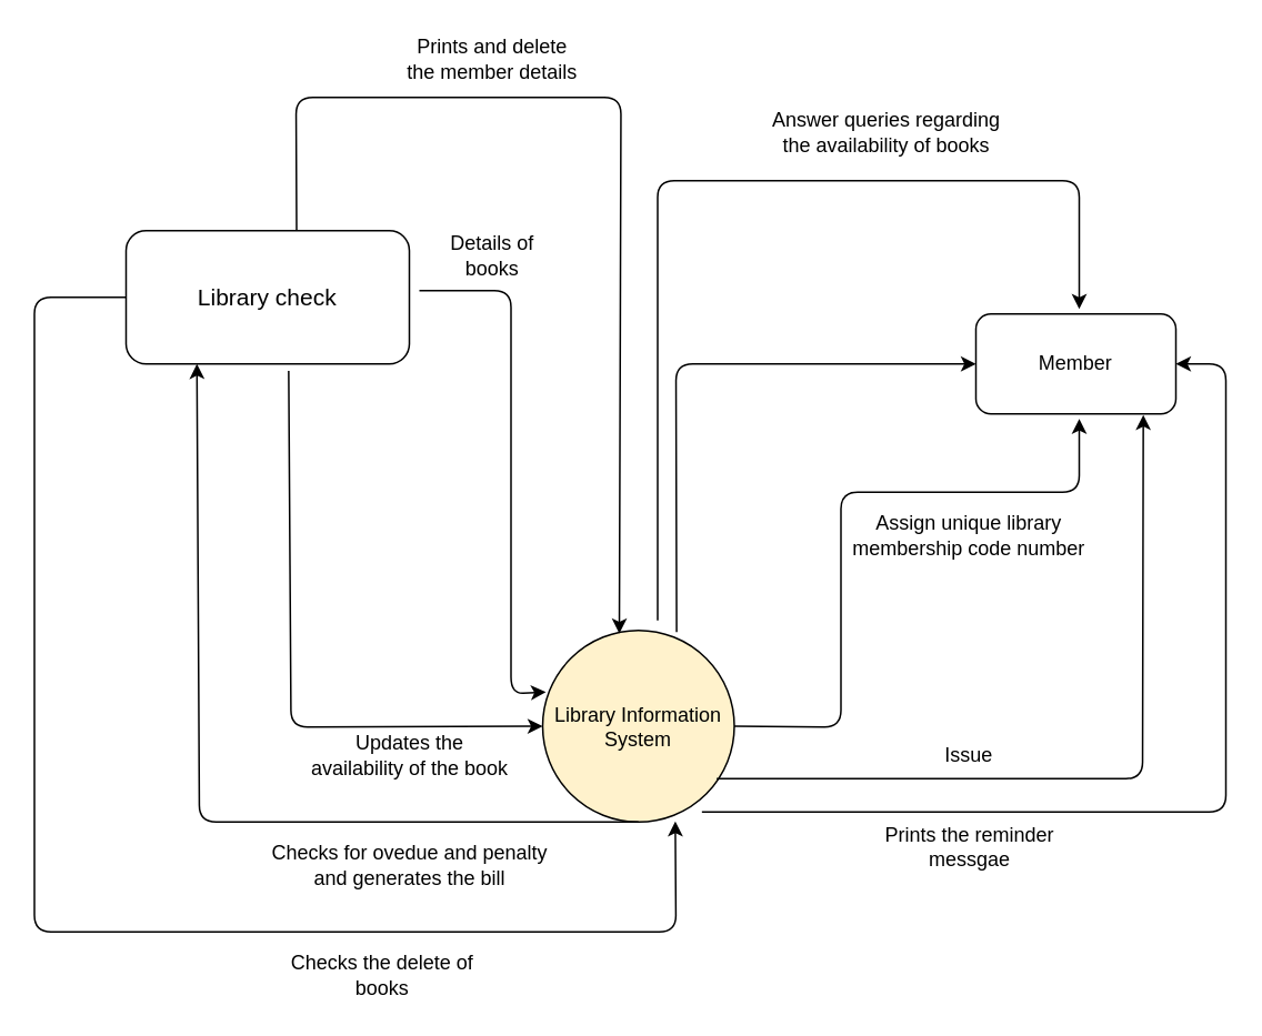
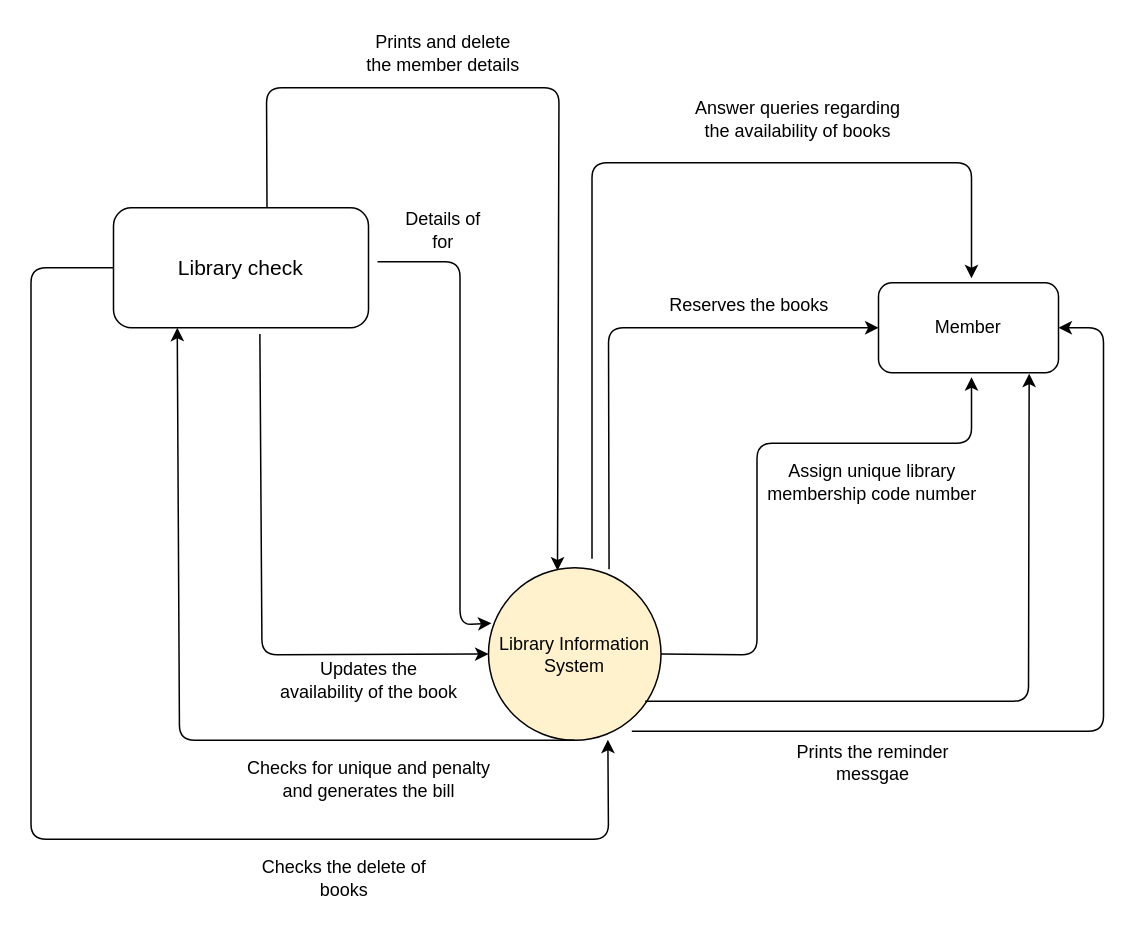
  <mxCell id="0" />
  <mxCell id="1" parent="0" />
  <mxCell id="2" value="Library Information System" style="ellipse;whiteSpace=wrap;html=1;aspect=fixed;fillColor=#fff2cc;" vertex="1" parent="1"><mxGeometry x="325" y="378" width="115" height="115" as="geometry" /></mxCell>
  <mxCell id="3" value="&lt;font style=&quot;font-size: 14px;&quot;&gt;Library check&lt;/font&gt;" style="rounded=1;whiteSpace=wrap;html=1;" vertex="1" parent="1"><mxGeometry x="75" y="138" width="170" height="80" as="geometry" /></mxCell>
  <mxCell id="4" value="Member" style="rounded=1;whiteSpace=wrap;html=1;" vertex="1" parent="1"><mxGeometry x="585" y="188" width="120" height="60" as="geometry" /></mxCell>
  <mxCell id="5" value="" style="endArrow=classic;html=1;rounded=1;exitX=0.602;exitY=0.003;exitDx=0;exitDy=0;exitPerimeter=0;entryX=0.4;entryY=0.016;entryDx=0;entryDy=0;entryPerimeter=0;curved=0;" edge="1" parent="1" source="3" target="2"><mxGeometry width="50" height="50" relative="1" as="geometry"><mxPoint x="175" y="48" as="sourcePoint" /><mxPoint x="415" y="368" as="targetPoint" /><Array as="points"><mxPoint x="177" y="58" /><mxPoint x="372" y="58" /></Array></mxGeometry></mxCell>
  <mxCell id="6" value="" style="endArrow=classic;html=1;rounded=1;entryX=0.017;entryY=0.322;entryDx=0;entryDy=0;entryPerimeter=0;curved=0;" edge="1" parent="1" target="2"><mxGeometry width="50" height="50" relative="1" as="geometry"><mxPoint x="251" y="174" as="sourcePoint" /><mxPoint x="411" y="163" as="targetPoint" /><Array as="points"><mxPoint x="306" y="174" /><mxPoint x="306" y="416" /></Array></mxGeometry></mxCell>
  <mxCell id="7" value="Prints and delete the member details" style="text;html=1;strokeColor=none;fillColor=none;align=center;verticalAlign=middle;whiteSpace=wrap;rounded=0;" vertex="1" parent="1"><mxGeometry x="240" y="20" width="110" height="30" as="geometry" /></mxCell>
- <mxCell id="8" value="Details of books" style="text;html=1;strokeColor=none;fillColor=none;align=center;verticalAlign=middle;whiteSpace=wrap;rounded=0;" vertex="1" parent="1"><mxGeometry x="265" y="138" width="60" height="30" as="geometry" /></mxCell>
+ <mxCell id="8" value="Details of for" style="text;html=1;strokeColor=none;fillColor=none;align=center;verticalAlign=middle;whiteSpace=wrap;rounded=0;" vertex="1" parent="1"><mxGeometry x="265" y="138" width="60" height="30" as="geometry" /></mxCell>
  <mxCell id="9" value="" style="endArrow=classic;html=1;rounded=1;exitX=0.574;exitY=1.052;exitDx=0;exitDy=0;exitPerimeter=0;entryX=0;entryY=0.5;entryDx=0;entryDy=0;curved=0;" edge="1" parent="1" source="3" target="2"><mxGeometry width="50" height="50" relative="1" as="geometry"><mxPoint x="361" y="411" as="sourcePoint" /><mxPoint x="411" y="361" as="targetPoint" /><Array as="points"><mxPoint x="174" y="436" /></Array></mxGeometry></mxCell>
  <mxCell id="10" value="Updates the availability of the book" style="text;html=1;strokeColor=none;fillColor=none;align=center;verticalAlign=middle;whiteSpace=wrap;rounded=0;" vertex="1" parent="1"><mxGeometry x="185" y="438" width="121" height="30" as="geometry" /></mxCell>
  <mxCell id="11" value="" style="endArrow=classic;html=1;rounded=1;exitX=0.5;exitY=1;exitDx=0;exitDy=0;entryX=0.25;entryY=1;entryDx=0;entryDy=0;curved=0;" edge="1" parent="1" source="2" target="3"><mxGeometry width="50" height="50" relative="1" as="geometry"><mxPoint x="361" y="411" as="sourcePoint" /><mxPoint x="411" y="361" as="targetPoint" /><Array as="points"><mxPoint x="119" y="493" /></Array></mxGeometry></mxCell>
- <mxCell id="12" value="Checks for ovedue and penalty and generates the bill" style="text;html=1;strokeColor=none;fillColor=none;align=center;verticalAlign=middle;whiteSpace=wrap;rounded=0;" vertex="1" parent="1"><mxGeometry x="152" y="504" width="187" height="30" as="geometry" /></mxCell>
+ <mxCell id="12" value="Checks for unique and penalty and generates the bill" style="text;html=1;strokeColor=none;fillColor=none;align=center;verticalAlign=middle;whiteSpace=wrap;rounded=0;" vertex="1" parent="1"><mxGeometry x="152" y="504" width="187" height="30" as="geometry" /></mxCell>
  <mxCell id="13" value="" style="endArrow=classic;html=1;rounded=1;exitX=0;exitY=0.5;exitDx=0;exitDy=0;entryX=0.692;entryY=0.997;entryDx=0;entryDy=0;entryPerimeter=0;curved=0;" edge="1" parent="1" source="3" target="2"><mxGeometry width="50" height="50" relative="1" as="geometry"><mxPoint x="361" y="411" as="sourcePoint" /><mxPoint x="411" y="361" as="targetPoint" /><Array as="points"><mxPoint x="20" y="178" /><mxPoint x="20" y="559" /><mxPoint x="405" y="559" /></Array></mxGeometry></mxCell>
  <mxCell id="14" value="Checks the delete of books" style="text;html=1;strokeColor=none;fillColor=none;align=center;verticalAlign=middle;whiteSpace=wrap;rounded=0;" vertex="1" parent="1"><mxGeometry x="163" y="570" width="132" height="30" as="geometry" /></mxCell>
  <mxCell id="15" value="" style="endArrow=classic;html=1;rounded=1;curved=0;" edge="1" parent="1"><mxGeometry width="50" height="50" relative="1" as="geometry"><mxPoint x="394" y="372" as="sourcePoint" /><mxPoint x="647" y="185" as="targetPoint" /><Array as="points"><mxPoint x="394" y="108" /><mxPoint x="647" y="108" /></Array></mxGeometry></mxCell>
  <mxCell id="16" value="Answer queries regarding the availability of books" style="text;html=1;strokeColor=none;fillColor=none;align=center;verticalAlign=middle;whiteSpace=wrap;rounded=0;" vertex="1" parent="1"><mxGeometry x="460" y="64" width="143" height="30" as="geometry" /></mxCell>
  <mxCell id="17" value="" style="endArrow=classic;html=1;rounded=1;entryX=0;entryY=0.5;entryDx=0;entryDy=0;exitX=0.699;exitY=0.009;exitDx=0;exitDy=0;exitPerimeter=0;curved=0;" edge="1" parent="1" source="2" target="4"><mxGeometry width="50" height="50" relative="1" as="geometry"><mxPoint x="361" y="312" as="sourcePoint" /><mxPoint x="411" y="262" as="targetPoint" /><Array as="points"><mxPoint x="405" y="218" /></Array></mxGeometry></mxCell>
+ <mxCell id="18" value="Reserves the books" style="text;strokeColor=none;fillColor=none;align=left;verticalAlign=middle;spacingLeft=4;spacingRight=4;overflow=hidden;points=[[0,0.5],[1,0.5]];portConstraint=eastwest;rotatable=0;whiteSpace=wrap;html=1;" vertex="1" parent="1"><mxGeometry x="440" y="188" width="132" height="30" as="geometry" /></mxCell>
  <mxCell id="19" value="" style="endArrow=classic;html=1;rounded=1;exitX=1;exitY=0.5;exitDx=0;exitDy=0;curved=0;" edge="1" parent="1" source="2"><mxGeometry width="50" height="50" relative="1" as="geometry"><mxPoint x="361" y="312" as="sourcePoint" /><mxPoint x="647" y="251" as="targetPoint" /><Array as="points"><mxPoint x="504" y="436" /><mxPoint x="504" y="295" /><mxPoint x="647" y="295" /></Array></mxGeometry></mxCell>
  <mxCell id="20" value="Assign unique library membership code number" style="text;html=1;strokeColor=none;fillColor=none;align=center;verticalAlign=middle;whiteSpace=wrap;rounded=0;" vertex="1" parent="1"><mxGeometry x="504" y="306" width="154" height="30" as="geometry" /></mxCell>
  <mxCell id="21" value="" style="endArrow=classic;html=1;rounded=1;exitX=0.908;exitY=0.774;exitDx=0;exitDy=0;exitPerimeter=0;entryX=0.837;entryY=1.01;entryDx=0;entryDy=0;entryPerimeter=0;curved=0;" edge="1" parent="1" source="2" target="4"><mxGeometry width="50" height="50" relative="1" as="geometry"><mxPoint x="361" y="312" as="sourcePoint" /><mxPoint x="411" y="262" as="targetPoint" /><Array as="points"><mxPoint x="685" y="467" /></Array></mxGeometry></mxCell>
- <mxCell id="22" value="Issue" style="text;html=1;strokeColor=none;fillColor=none;align=center;verticalAlign=middle;whiteSpace=wrap;rounded=0;" vertex="1" parent="1"><mxGeometry x="551" y="438" width="60" height="30" as="geometry" /></mxCell>
  <mxCell id="23" value="" style="endArrow=classic;html=1;rounded=1;exitX=0.831;exitY=0.948;exitDx=0;exitDy=0;exitPerimeter=0;entryX=1;entryY=0.5;entryDx=0;entryDy=0;curved=0;" edge="1" parent="1" source="2" target="4"><mxGeometry width="50" height="50" relative="1" as="geometry"><mxPoint x="440" y="518" as="sourcePoint" /><mxPoint x="746" y="482" as="targetPoint" /><Array as="points"><mxPoint x="735" y="487" /><mxPoint x="735" y="350" /><mxPoint x="735" y="218" /></Array></mxGeometry></mxCell>
  <mxCell id="24" value="Prints the reminder messgae" style="text;html=1;strokeColor=none;fillColor=none;align=center;verticalAlign=middle;whiteSpace=wrap;rounded=0;" vertex="1" parent="1"><mxGeometry x="514.5" y="493" width="133" height="30" as="geometry" /></mxCell>
